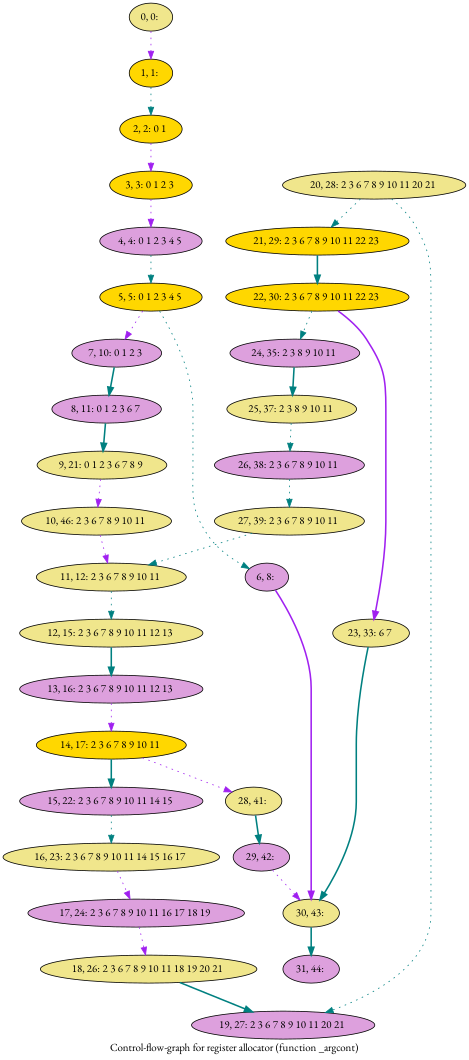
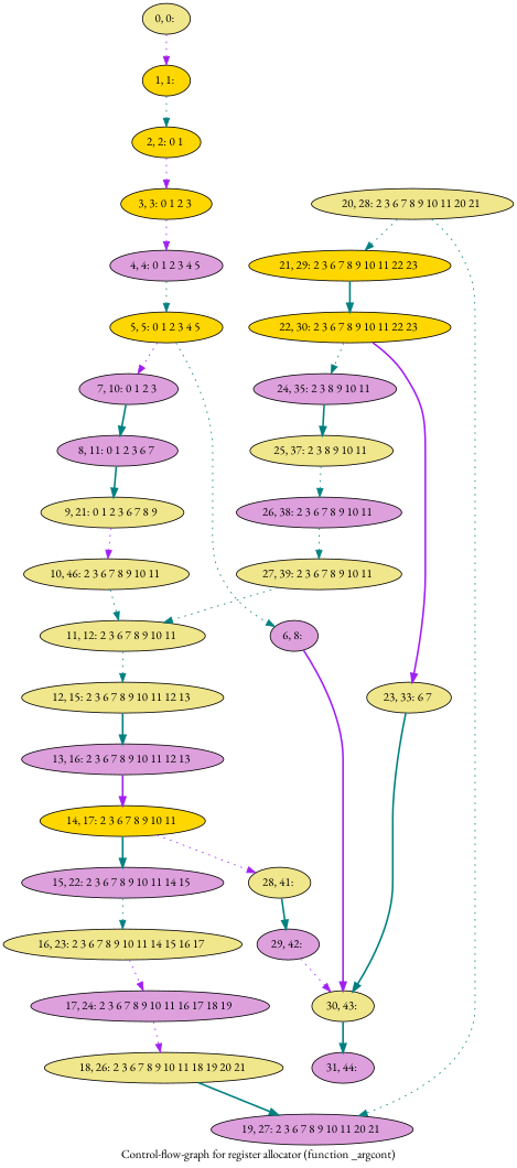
  digraph {
    fontname="EB Garamond"
    label="Control-flow-graph for register allocator (function _argcont)"
    node [fillcolor=khaki fontname="EB Garamond" style=filled]
    edge [color=teal fontname="EB Garamond" style=dotted]
    n1 [label="0, 0: "]
    n2 [fillcolor=gold label="1, 1: "]
    n3 [fillcolor=gold label="2, 2: 0 1 "]
    n4 [fillcolor=gold label="3, 3: 0 1 2 3 "]
    n5 [fillcolor=plum label="4, 4: 0 1 2 3 4 5 "]
    n6 [fillcolor=gold label="5, 5: 0 1 2 3 4 5 "]
    n7 [fillcolor=plum label="6, 8: "]
    n8 [fillcolor=plum label="7, 10: 0 1 2 3 "]
    n9 [label="30, 43: "]
    n10 [fillcolor=plum label="8, 11: 0 1 2 3 6 7 "]
    n11 [fillcolor=plum label="31, 44: "]
    n12 [label="9, 21: 0 1 2 3 6 7 8 9 "]
    n13 [label="10, 46: 2 3 6 7 8 9 10 11 "]
    n14 [label="11, 12: 2 3 6 7 8 9 10 11 "]
    n15 [label="12, 15: 2 3 6 7 8 9 10 11 12 13 "]
    n16 [fillcolor=plum label="13, 16: 2 3 6 7 8 9 10 11 12 13 "]
    n17 [fillcolor=gold label="14, 17: 2 3 6 7 8 9 10 11 "]
    n18 [fillcolor=plum label="15, 22: 2 3 6 7 8 9 10 11 14 15 "]
    n19 [label="28, 41: "]
    n20 [label="16, 23: 2 3 6 7 8 9 10 11 14 15 16 17 "]
    n21 [fillcolor=plum label="29, 42: "]
    n22 [fillcolor=plum label="17, 24: 2 3 6 7 8 9 10 11 16 17 18 19 "]
    n23 [label="18, 26: 2 3 6 7 8 9 10 11 18 19 20 21 "]
    n24 [fillcolor=plum label="19, 27: 2 3 6 7 8 9 10 11 20 21 "]
    n25 [label="20, 28: 2 3 6 7 8 9 10 11 20 21 "]
    n26 [fillcolor=gold label="21, 29: 2 3 6 7 8 9 10 11 22 23 "]
    n27 [fillcolor=gold label="22, 30: 2 3 6 7 8 9 10 11 22 23 "]
    n28 [label="23, 33: 6 7 "]
    n29 [fillcolor=plum label="24, 35: 2 3 8 9 10 11 "]
    n30 [label="25, 37: 2 3 8 9 10 11 "]
    n31 [fillcolor=plum label="26, 38: 2 3 6 7 8 9 10 11 "]
    n32 [label="27, 39: 2 3 6 7 8 9 10 11 "]
    n1 -> n2 [color=purple]
    n2 -> n3
    n3 -> n4 [color=purple]
    n4 -> n5 [color=purple]
    n5 -> n6
    n6 -> n7
    n6 -> n8 [color=purple]
    n7 -> n9 [color=purple style=bold]
    n8 -> n10 [style=bold]
    n9 -> n11 [style=bold]
    n10 -> n12 [style=bold]
    n12 -> n13 [color=purple]
-   n13 -> n14 [color=purple]
+   n13 -> n14
    n14 -> n15
    n15 -> n16 [style=bold]
-   n16 -> n17 [color=purple]
+   n16 -> n17 [color=purple style=bold]
    n17 -> n18 [style=bold]
    n17 -> n19 [color=purple]
    n18 -> n20
    n19 -> n21 [style=bold]
    n20 -> n22 [color=purple]
    n21 -> n9 [color=purple]
    n22 -> n23 [color=purple]
    n23 -> n24 [style=bold]
    n25 -> n24
    n25 -> n26
    n26 -> n27 [style=bold]
    n27 -> n28 [color=purple style=bold]
    n27 -> n29
    n28 -> n9 [style=bold]
    n29 -> n30 [style=bold]
    n30 -> n31
    n31 -> n32
    n32 -> n14
  }
